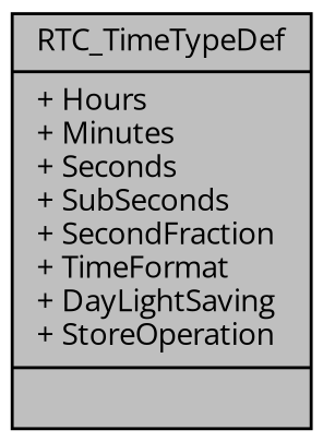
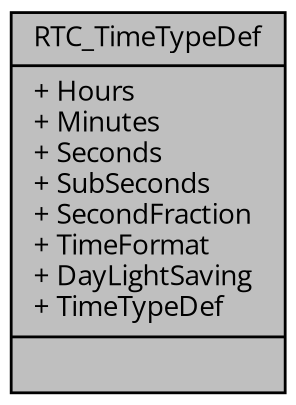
  digraph {
    fontname="Open Sans"
-   n1 [color=black fillcolor=grey75 fontcolor=black fontname="Open Sans" fontsize=10 height=0.2 label="{RTC_TimeTypeDef\n|+ Hours\l+ Minutes\l+ Seconds\l+ SubSeconds\l+ SecondFraction\l+ TimeFormat\l+ DayLightSaving\l+ StoreOperation\l|}" shape=record style=filled width=0.4]
+   n1 [color=black fillcolor=grey75 fontcolor=black fontname="Open Sans" fontsize=10 height=0.2 label="{RTC_TimeTypeDef\n|+ Hours\l+ Minutes\l+ Seconds\l+ SubSeconds\l+ SecondFraction\l+ TimeFormat\l+ DayLightSaving\l+ TimeTypeDef\l|}" shape=record style=filled width=0.4]
  }
